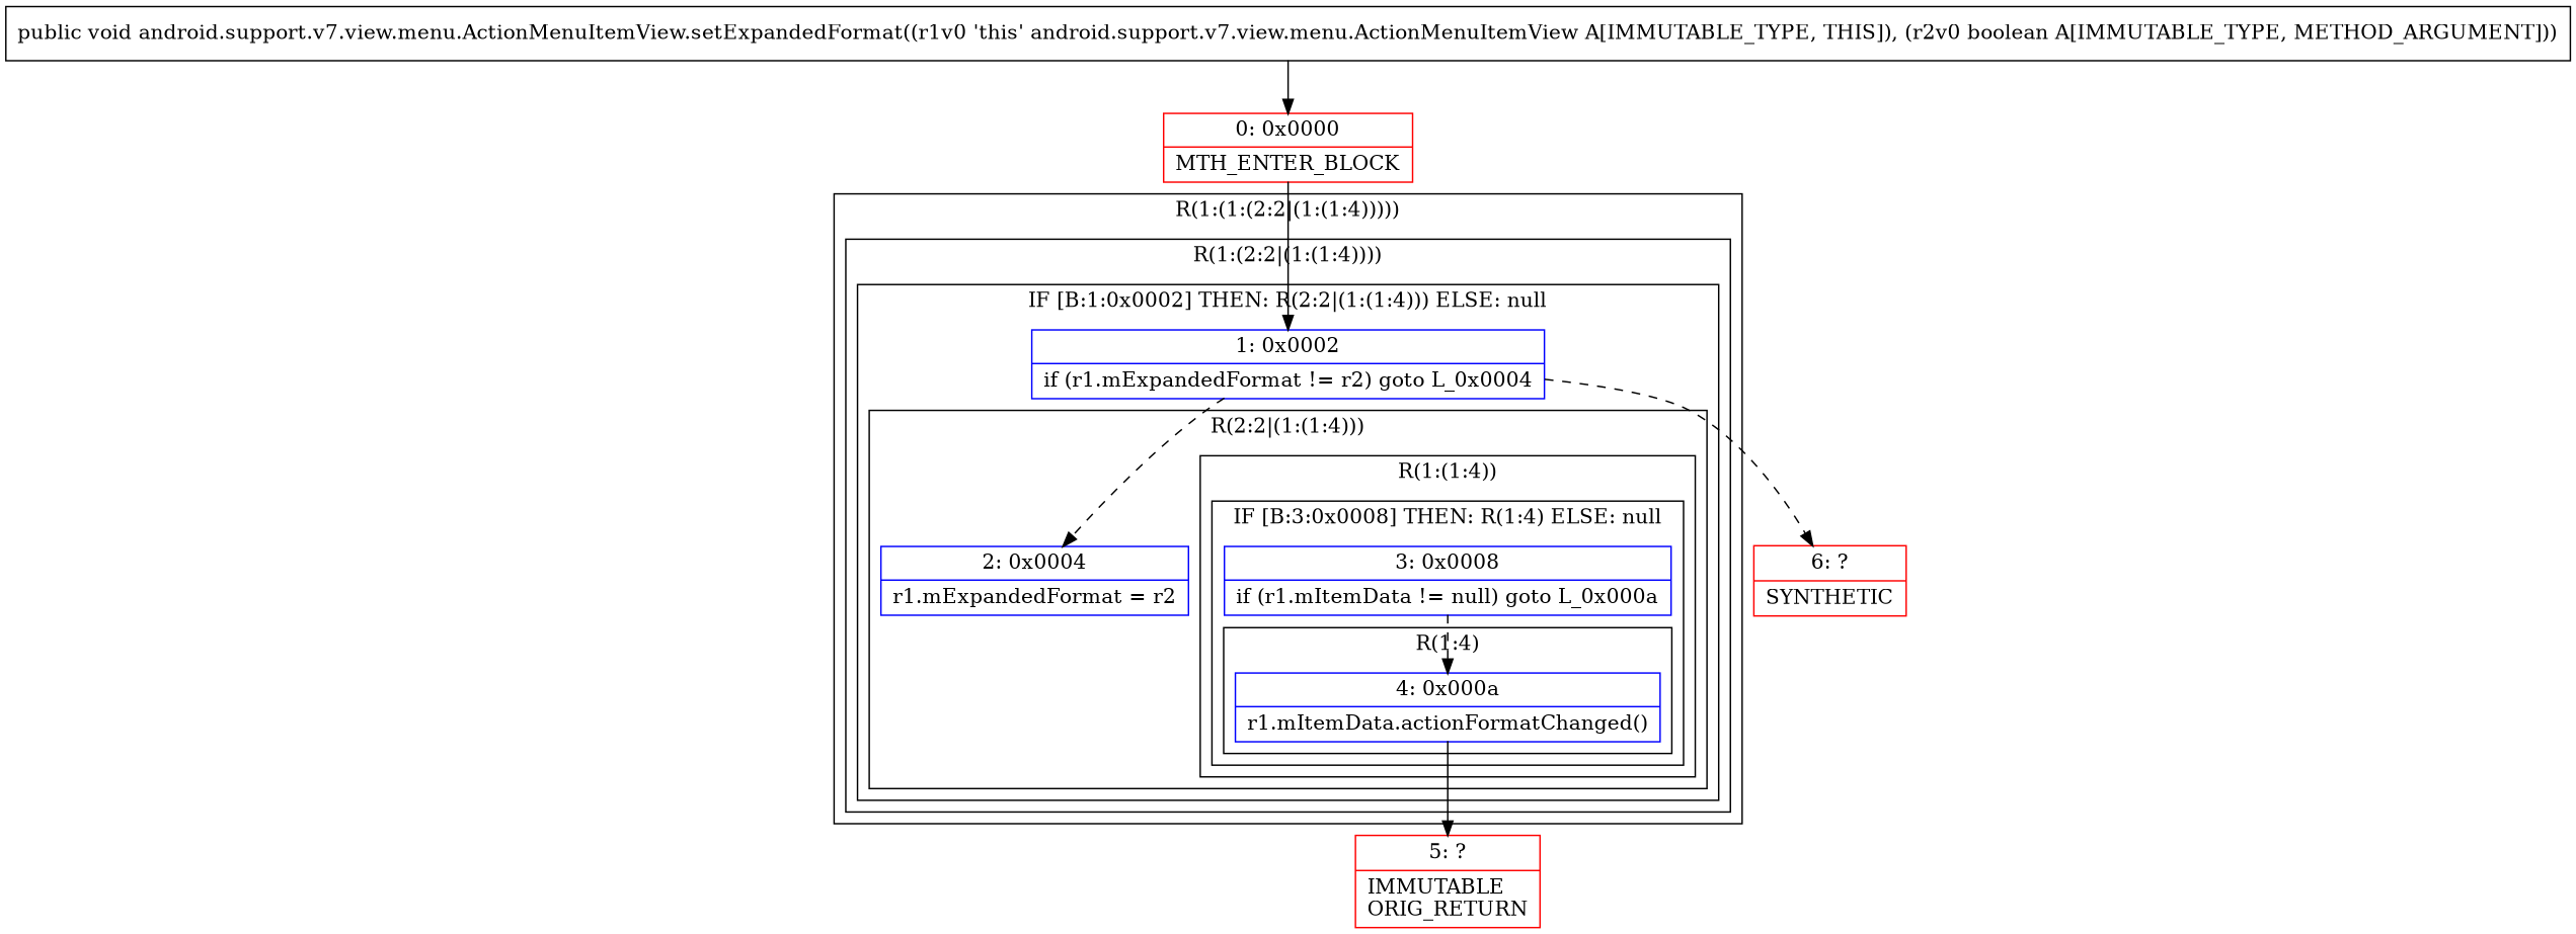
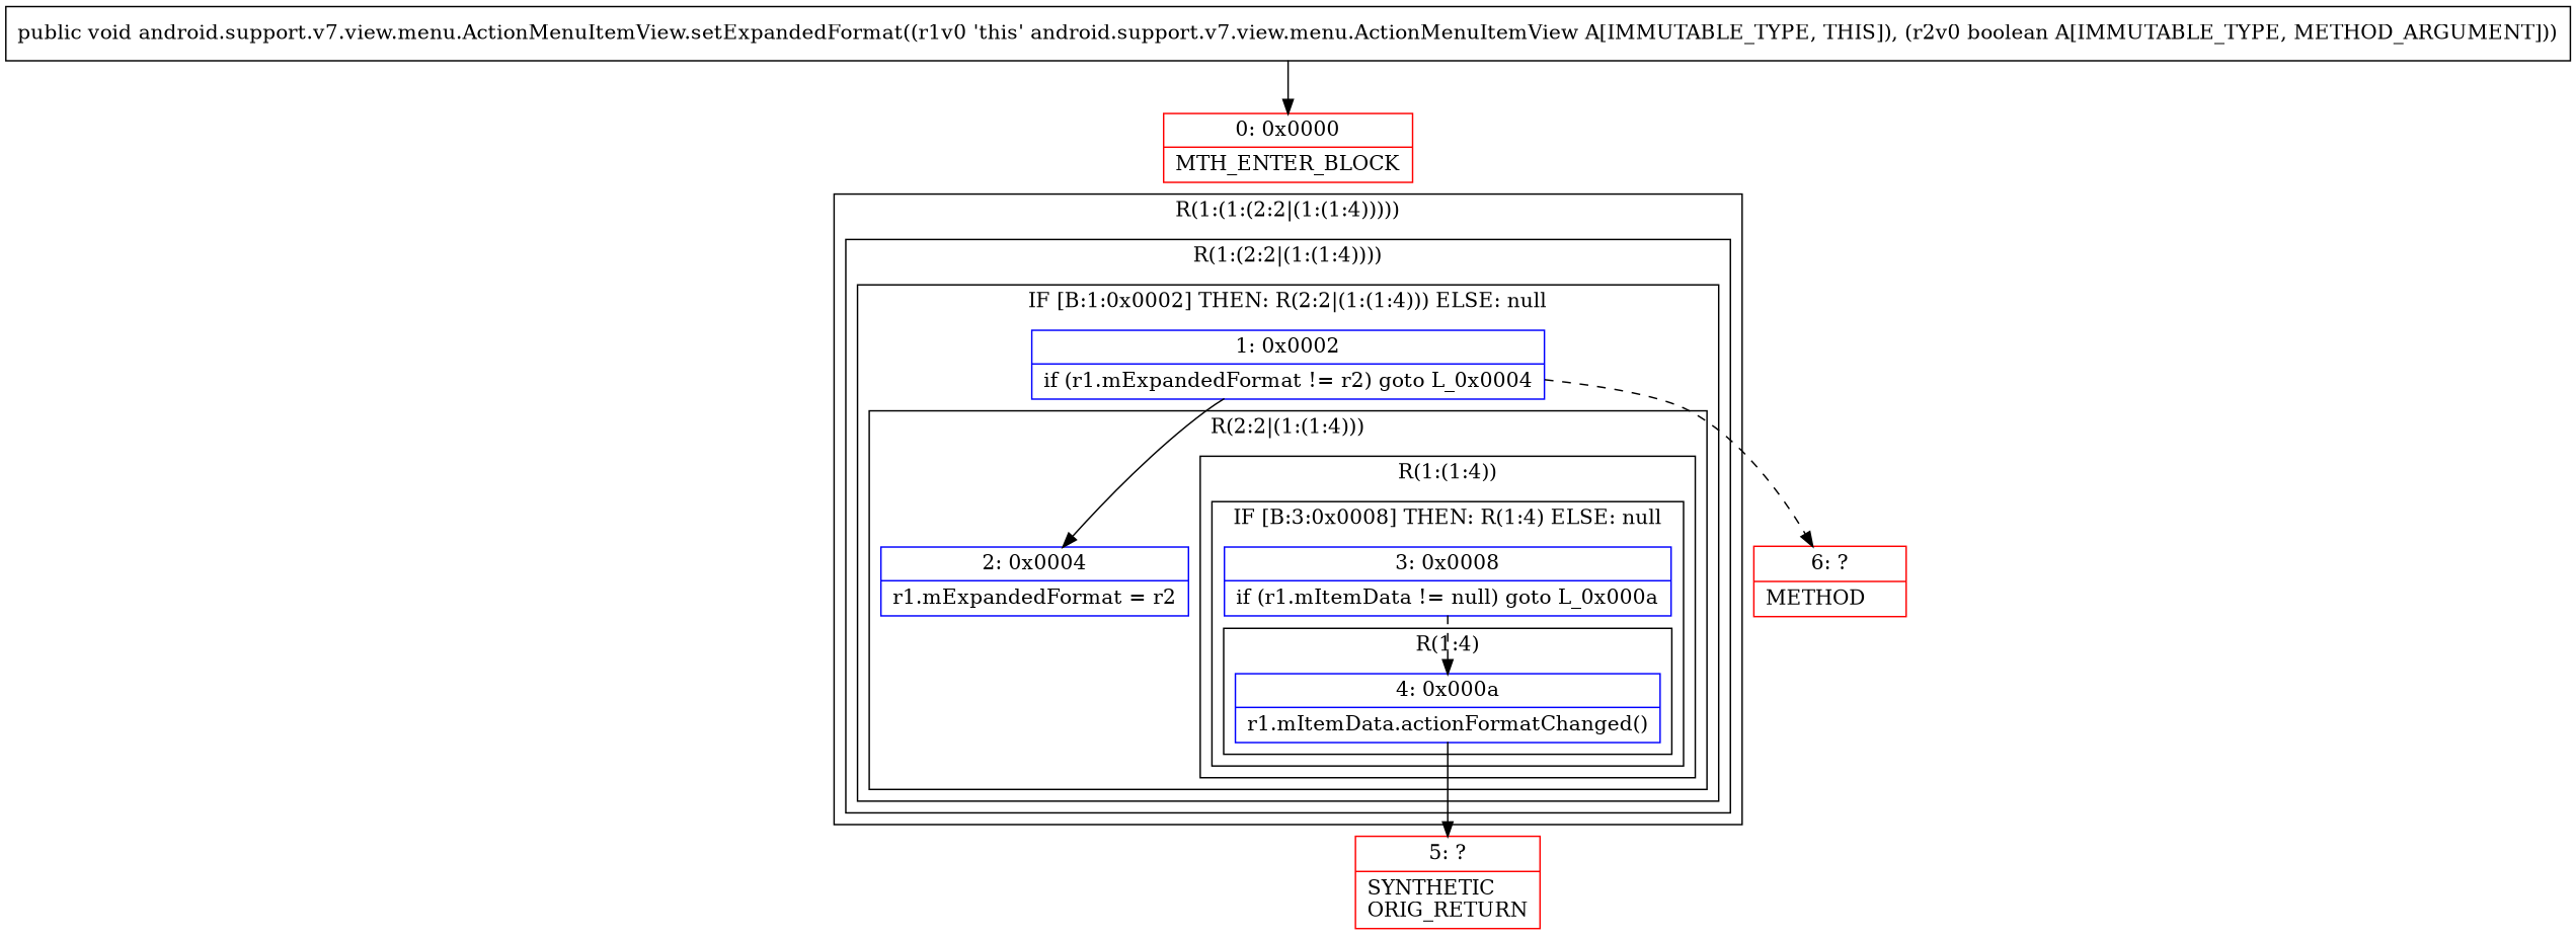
  digraph {
    node [color=blue shape=record]
    n1 [label="{4\:\ 0x000a|r1.mItemData.actionFormatChanged()\l}"]
    n2 [label="{3\:\ 0x0008|if (r1.mItemData != null) goto L_0x000a\l}"]
    n3 [label="{2\:\ 0x0004|r1.mExpandedFormat = r2\l}"]
    n4 [label="{1\:\ 0x0002|if (r1.mExpandedFormat != r2) goto L_0x0004\l}"]
-   n5 [color=red label="{5\:\ ?|IMMUTABLE\lORIG_RETURN\l}"]
-   n6 [color=red label="{6\:\ ?|SYNTHETIC\l}"]
+   n5 [color=red label="{5\:\ ?|SYNTHETIC\lORIG_RETURN\l}"]
+   n6 [color=red label="{6\:\ ?|METHOD\l}"]
    n7 [color=red label="{0\:\ 0x0000|MTH_ENTER_BLOCK\l}"]
    n8 [label="{public void android.support.v7.view.menu.ActionMenuItemView.setExpandedFormat((r1v0 'this' android.support.v7.view.menu.ActionMenuItemView A[IMMUTABLE_TYPE, THIS]), (r2v0 boolean A[IMMUTABLE_TYPE, METHOD_ARGUMENT])) }" color=""]
    subgraph cluster_1 {
      label="R(1:(1:(2:2|(1:(1:4)))))"
      subgraph cluster_2 {
        label="R(1:(2:2|(1:(1:4))))"
        subgraph cluster_3 {
          label="IF [B:1:0x0002] THEN: R(2:2|(1:(1:4))) ELSE: null"
          n4
          subgraph cluster_4 {
            label="R(2:2|(1:(1:4)))"
            n3
            subgraph cluster_5 {
              label="R(1:(1:4))"
              subgraph cluster_6 {
                label="IF [B:3:0x0008] THEN: R(1:4) ELSE: null"
                n2
                subgraph cluster_7 {
                  label="R(1:4)"
                  n1
                }
              }
            }
          }
        }
      }
    }
    n1 -> n5
    n2 -> n1 [style=dashed]
-   n4 -> n3 [style=dashed]
+   n4 -> n3
    n4 -> n6 [style=dashed]
-   n7 -> n4
    n8 -> n7
  }
